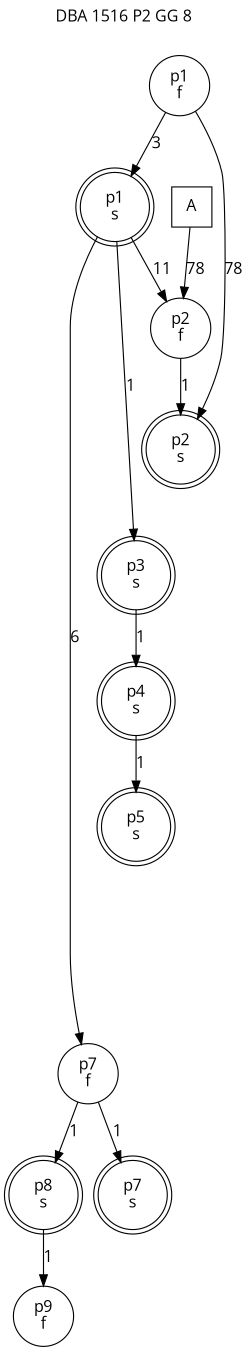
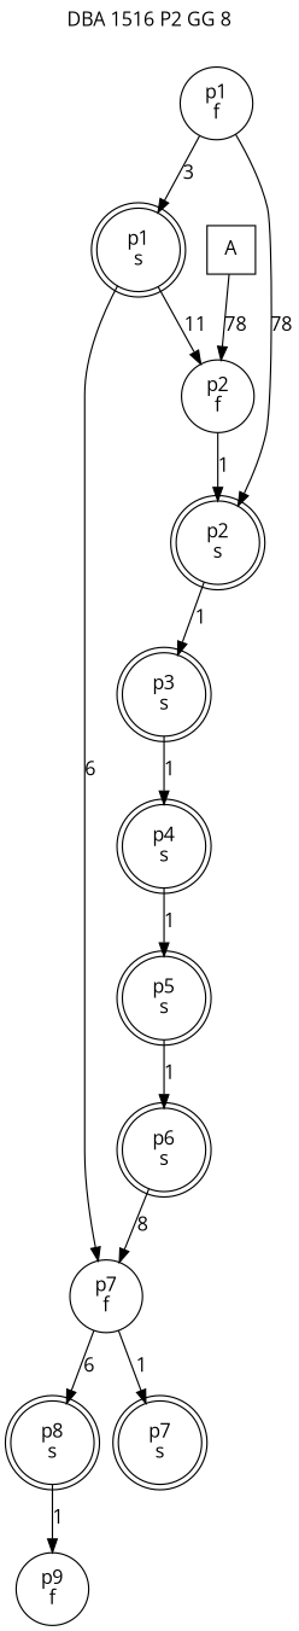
  digraph {
    fontname="Open Sans"
    label=" DBA 1516 P2 GG 8 "
    labelloc=tl
    rankdir=TB
    node [fontname="Open Sans" shape=doublecircle]
    edge [fontname="Open Sans"]
    n1 [label=A shape=square]
    n2 [label="p2\nf" shape=circle]
    n3 [label="p1\nf" shape=circle]
    n4 [label="p1\ns"]
    n5 [label="p2\ns"]
    n6 [label="p7\nf" shape=circle]
    n7 [label="p3\ns"]
    n8 [label="p8\ns"]
    n9 [label="p7\ns"]
    n10 [label="p4\ns"]
    n11 [label="p5\ns"]
+   n12 [label="p6\ns"]
    n13 [label="p9\nf" shape=circle]
    n1 -> n2 [label=78]
    n2 -> n5 [label=1]
    n3 -> n4 [label=3]
    n3 -> n5 [label=78]
    n4 -> n2 [label=11]
    n4 -> n6 [label=6]
-   n4 -> n7 [label=1]
-   n6 -> n8 [label=1]
+   n5 -> n7 [label=1]
+   n6 -> n8 [label=6]
    n6 -> n9 [label=1]
    n7 -> n10 [label=1]
    n8 -> n13 [label=1]
    n10 -> n11 [label=1]
+   n11 -> n12 [label=1]
+   n12 -> n6 [label=8]
  }
